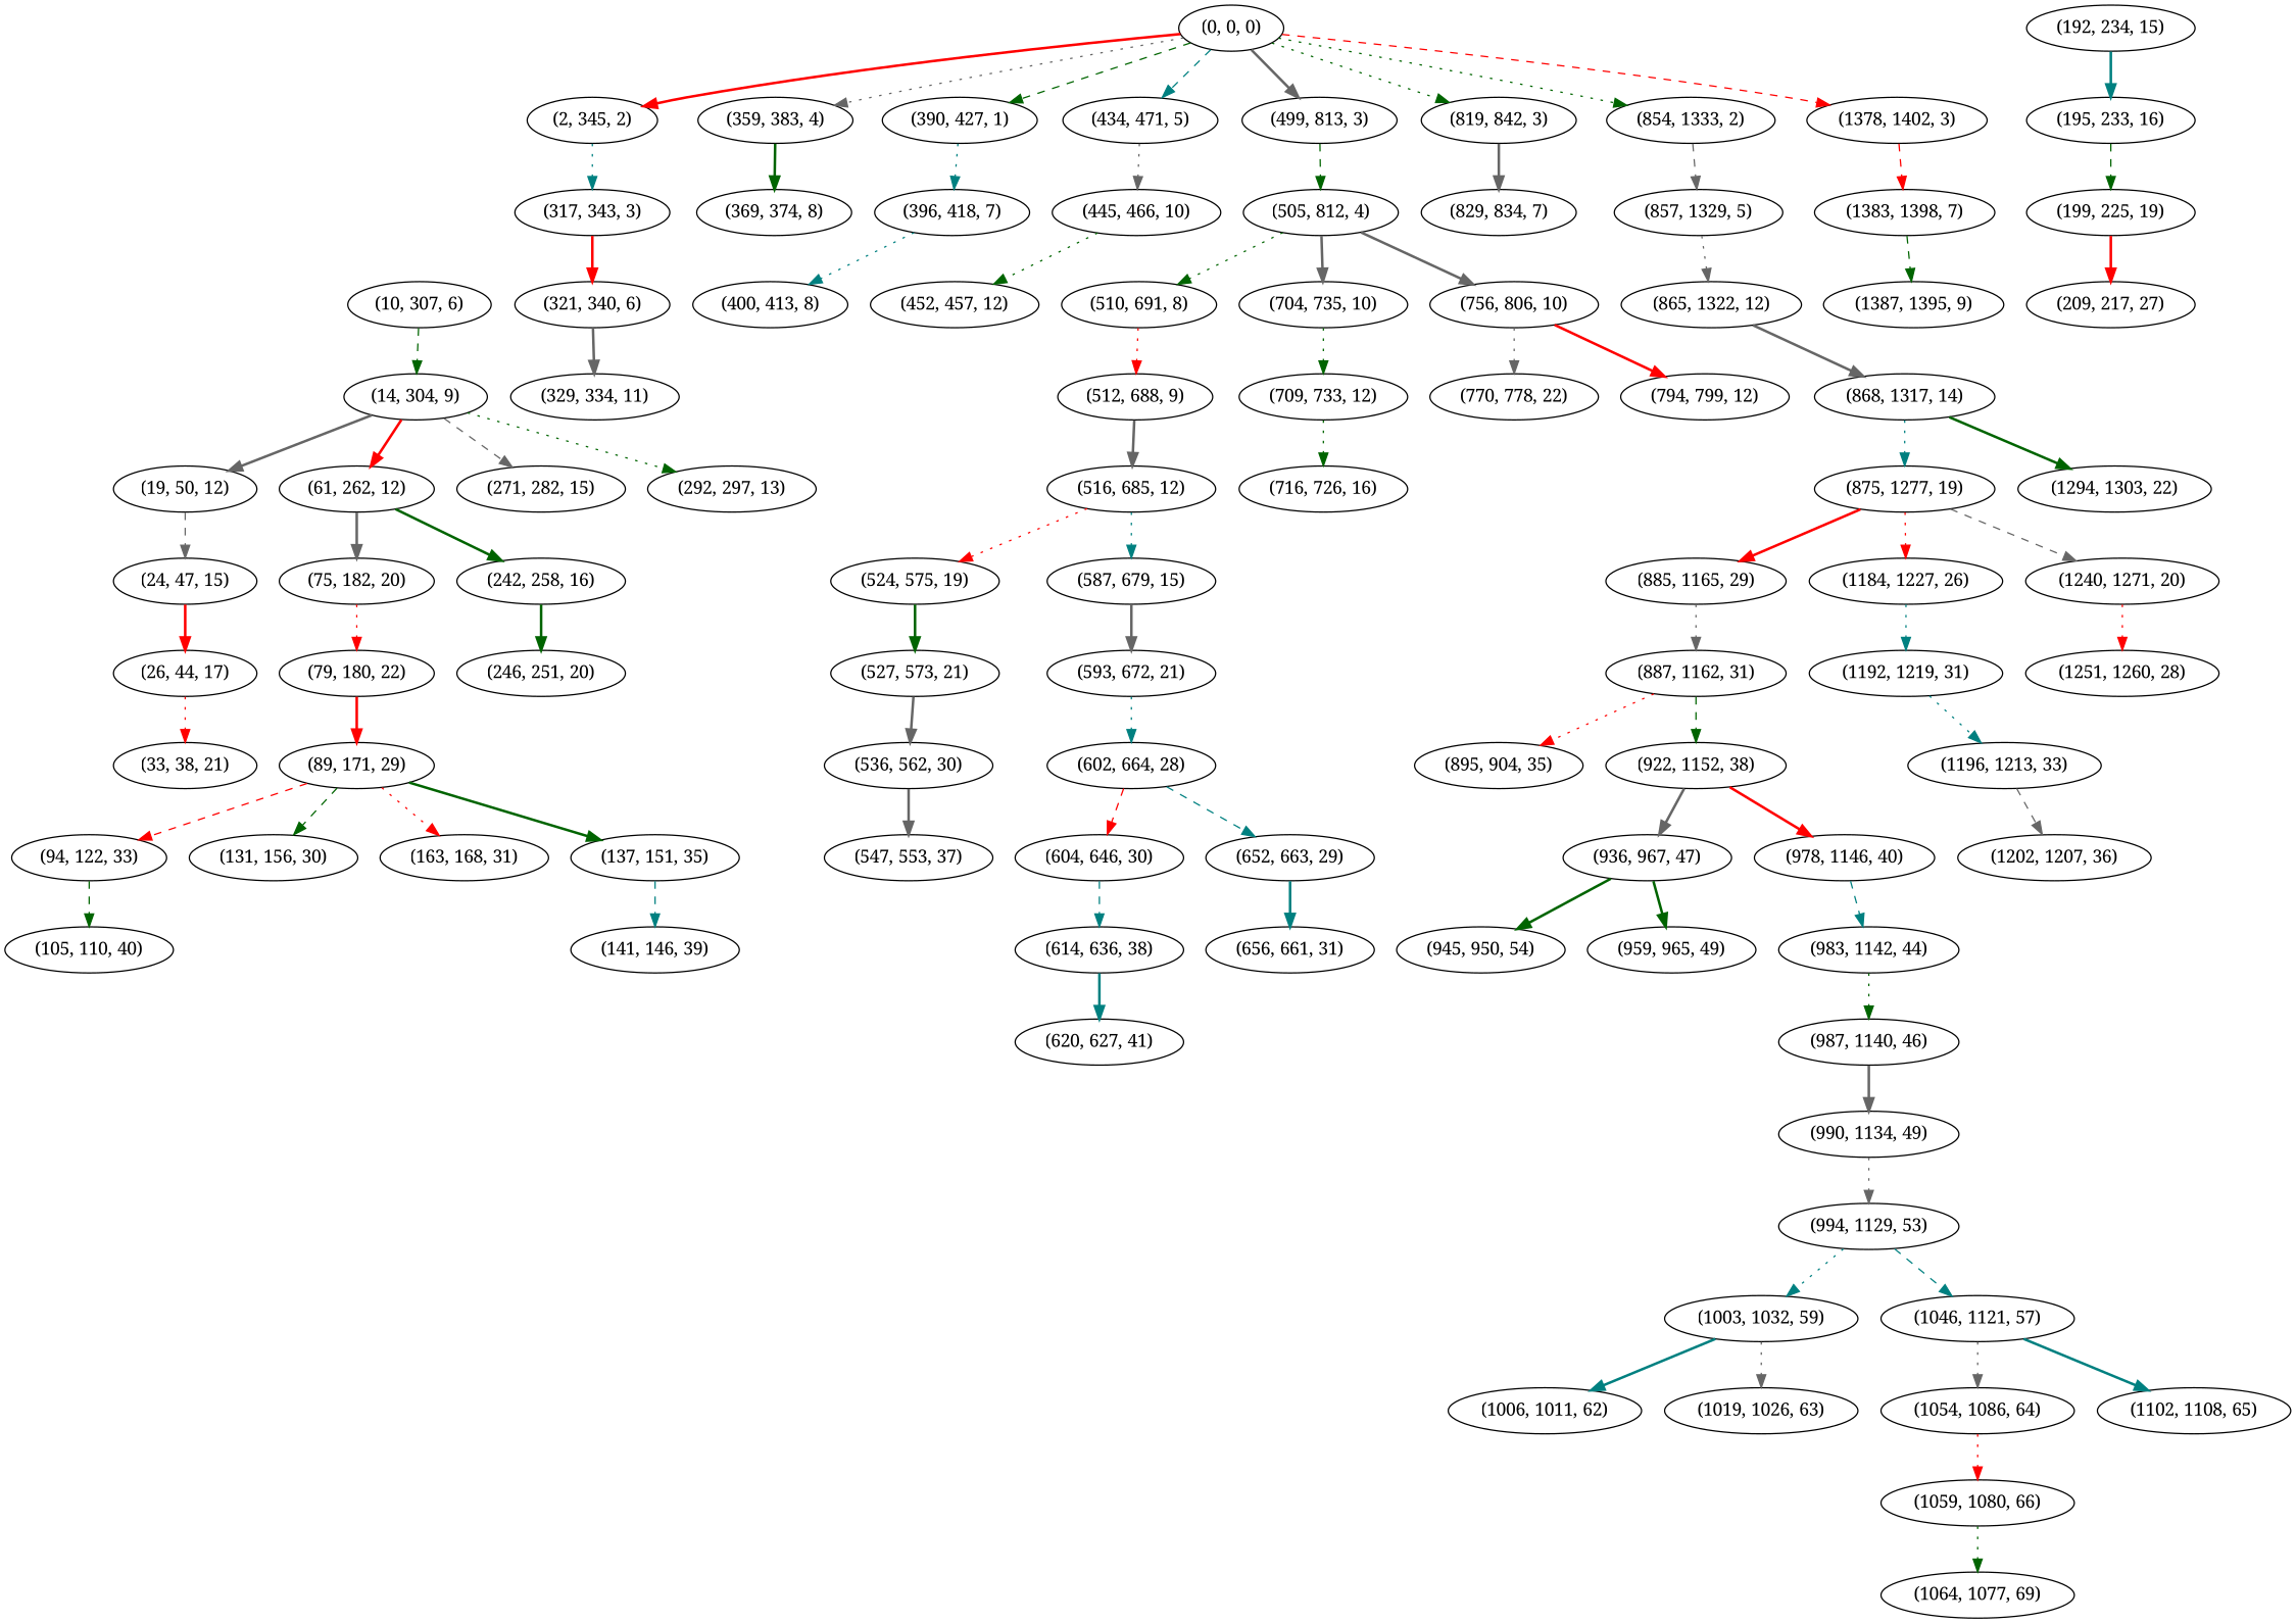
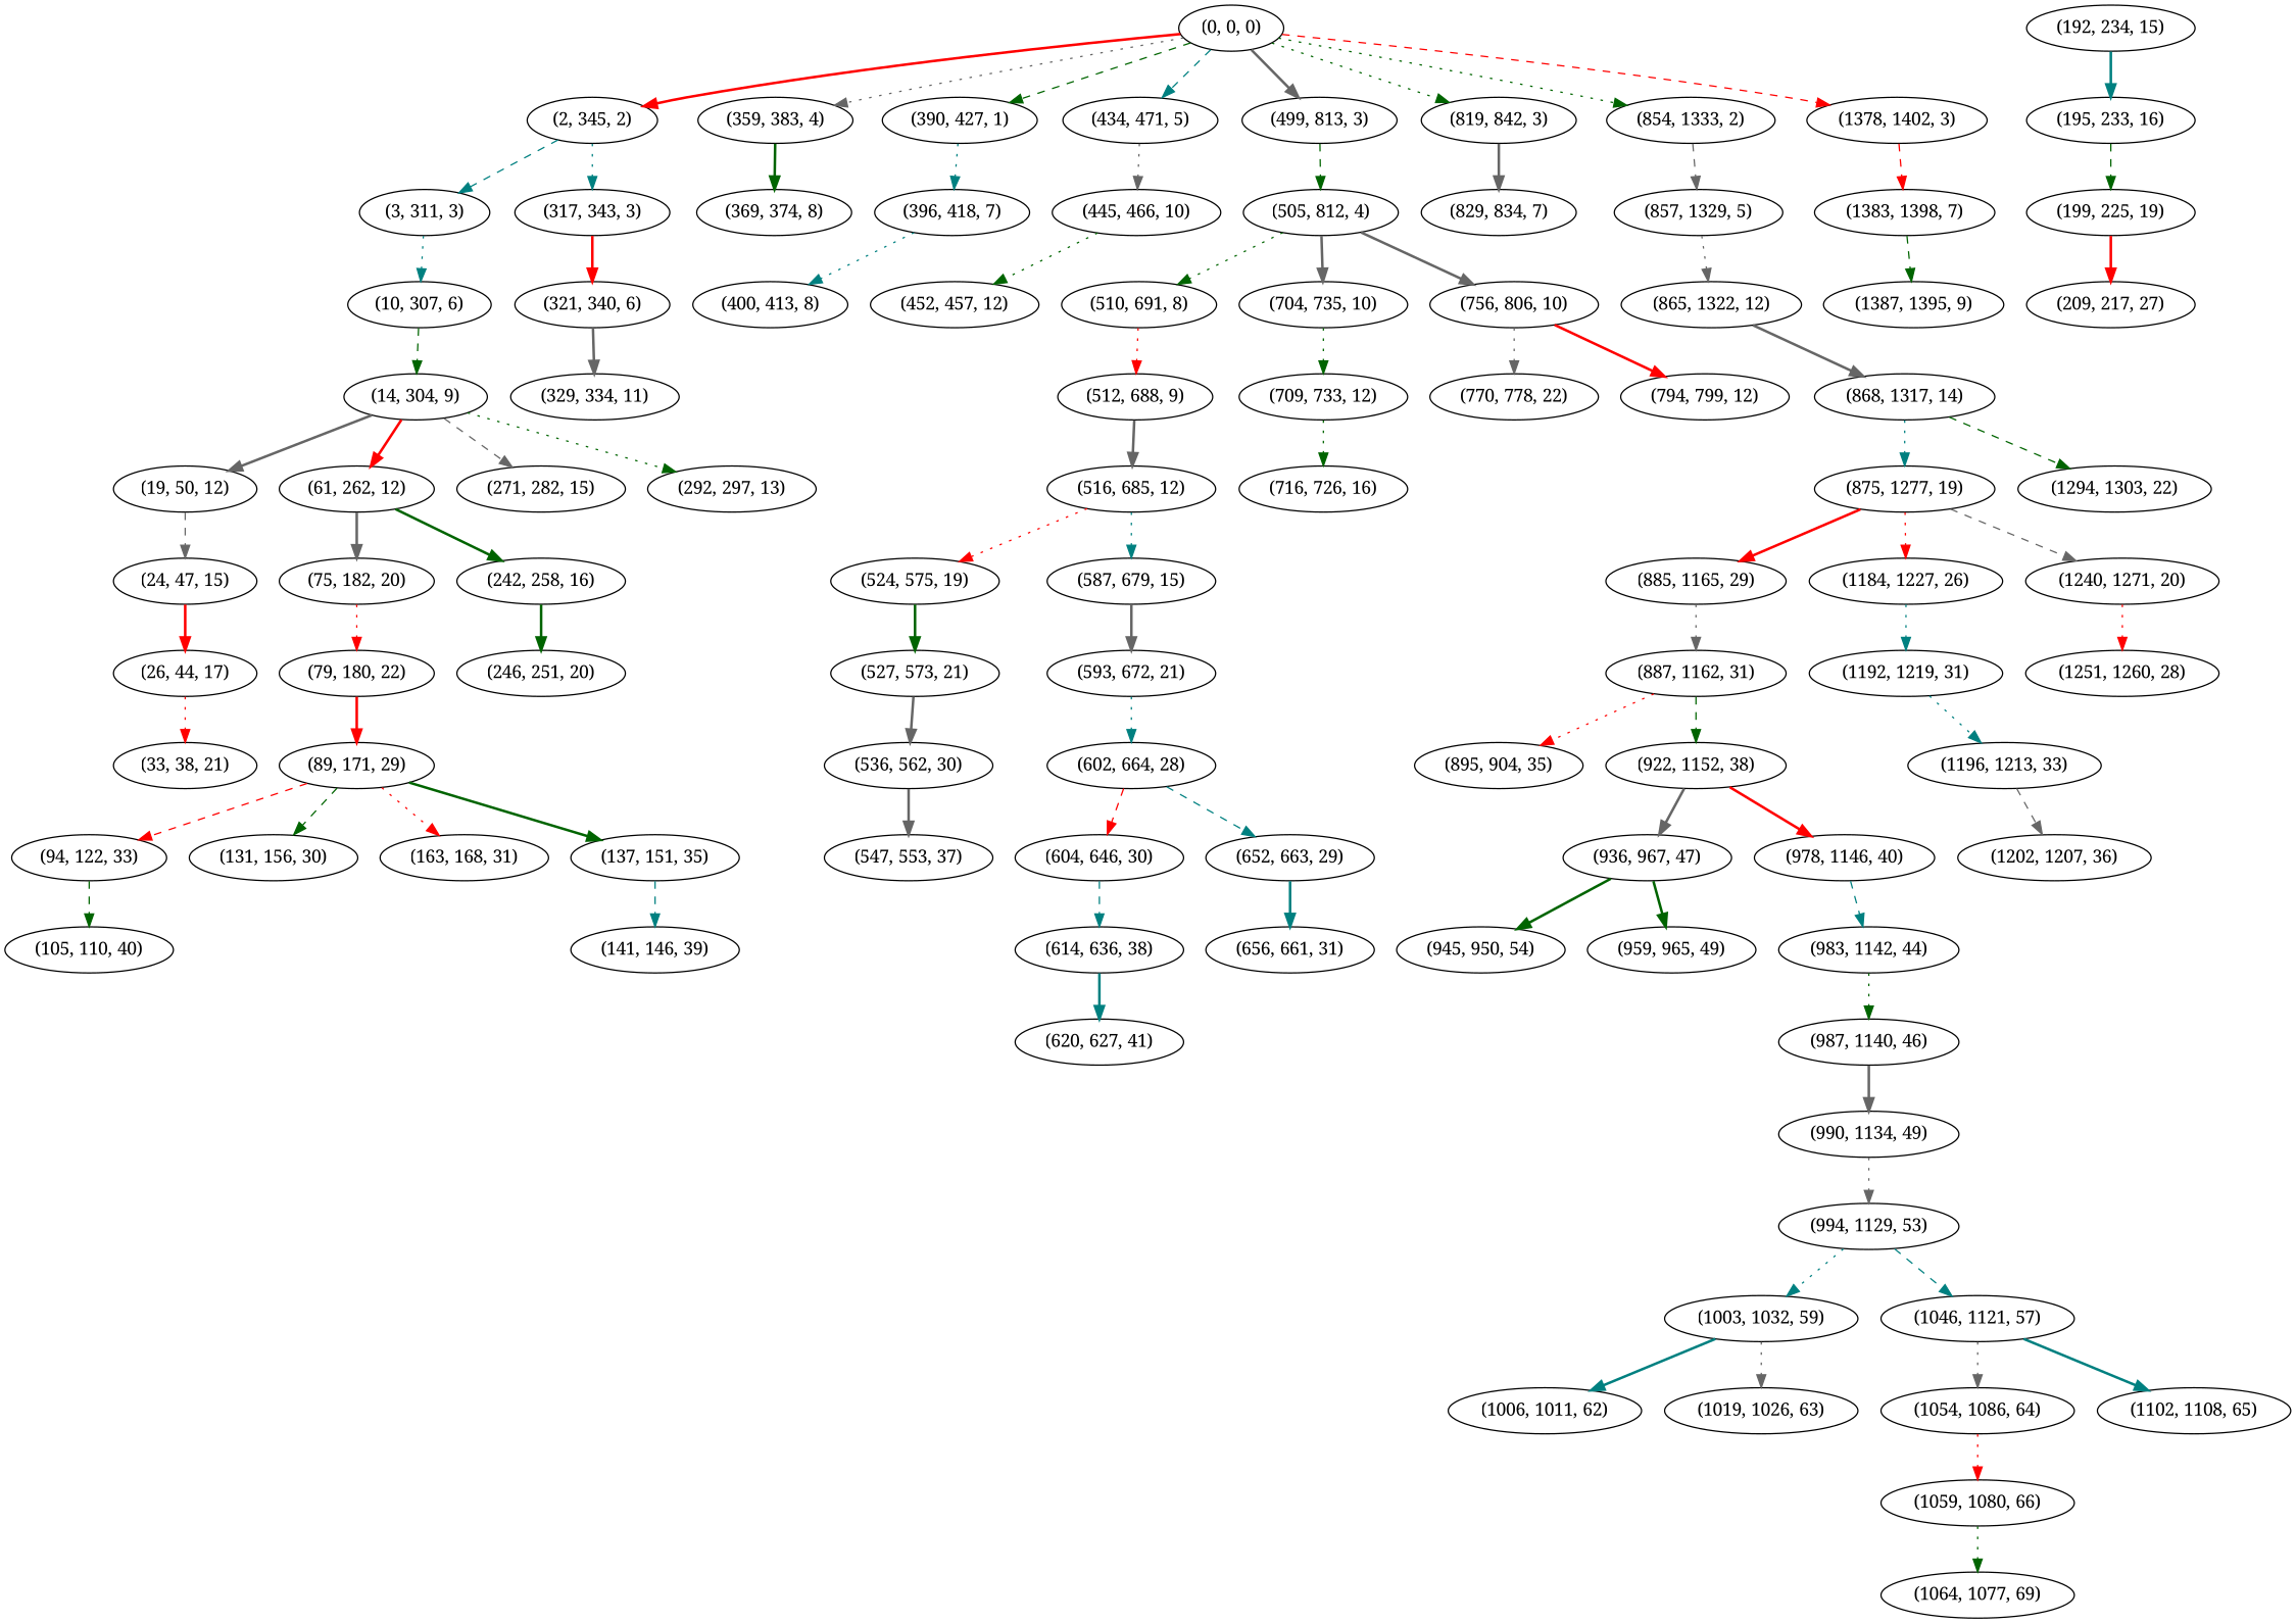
  digraph {
    fontname="Noto Serif"
    node [fontname="Noto Serif"]
    edge [color=gray40 fontname="Noto Serif" style=dotted]
    "(0, 0, 0)"
    "(2, 345, 2)"
    "(359, 383, 4)"
    "(390, 427, 1)"
    "(434, 471, 5)"
    "(499, 813, 3)"
    "(819, 842, 3)"
    "(854, 1333, 2)"
    "(1378, 1402, 3)"
+   "(3, 311, 3)"
    "(317, 343, 3)"
    "(369, 374, 8)"
    "(396, 418, 7)"
    "(445, 466, 10)"
    "(505, 812, 4)"
    "(829, 834, 7)"
    "(857, 1329, 5)"
    "(1383, 1398, 7)"
    "(10, 307, 6)"
    "(321, 340, 6)"
    "(14, 304, 9)"
    "(19, 50, 12)"
    "(61, 262, 12)"
    "(271, 282, 15)"
    "(292, 297, 13)"
    "(24, 47, 15)"
    "(75, 182, 20)"
    "(242, 258, 16)"
    "(26, 44, 17)"
    "(33, 38, 21)"
    "(79, 180, 22)"
    "(192, 234, 15)"
    "(195, 233, 16)"
    "(246, 251, 20)"
    "(89, 171, 29)"
    "(94, 122, 33)"
    "(131, 156, 30)"
    "(163, 168, 31)"
    "(137, 151, 35)"
    "(105, 110, 40)"
    "(141, 146, 39)"
    "(199, 225, 19)"
    "(209, 217, 27)"
    "(329, 334, 11)"
    "(400, 413, 8)"
    "(452, 457, 12)"
    "(510, 691, 8)"
    "(704, 735, 10)"
    "(756, 806, 10)"
    "(512, 688, 9)"
    "(709, 733, 12)"
    "(770, 778, 22)"
    "(794, 799, 12)"
    "(516, 685, 12)"
    "(524, 575, 19)"
    "(587, 679, 15)"
    "(527, 573, 21)"
    "(593, 672, 21)"
    "(536, 562, 30)"
    "(547, 553, 37)"
    "(602, 664, 28)"
    "(604, 646, 30)"
    "(652, 663, 29)"
    "(614, 636, 38)"
    "(656, 661, 31)"
    "(620, 627, 41)"
    "(716, 726, 16)"
    "(865, 1322, 12)"
    "(868, 1317, 14)"
    "(875, 1277, 19)"
    "(1294, 1303, 22)"
    "(885, 1165, 29)"
    "(1184, 1227, 26)"
    "(1240, 1271, 20)"
    "(887, 1162, 31)"
    "(1192, 1219, 31)"
    "(1251, 1260, 28)"
    "(895, 904, 35)"
    "(922, 1152, 38)"
    "(936, 967, 47)"
    "(978, 1146, 40)"
    "(945, 950, 54)"
    "(959, 965, 49)"
    "(983, 1142, 44)"
    "(987, 1140, 46)"
    "(990, 1134, 49)"
    "(994, 1129, 53)"
    "(1003, 1032, 59)"
    "(1046, 1121, 57)"
    "(1006, 1011, 62)"
    "(1019, 1026, 63)"
    "(1054, 1086, 64)"
    "(1102, 1108, 65)"
    "(1059, 1080, 66)"
    "(1064, 1077, 69)"
    "(1196, 1213, 33)"
    "(1202, 1207, 36)"
    "(1387, 1395, 9)"
    "(0, 0, 0)" -> "(2, 345, 2)" [color=red style=bold]
    "(0, 0, 0)" -> "(359, 383, 4)"
    "(0, 0, 0)" -> "(390, 427, 1)" [color=darkgreen style=dashed]
    "(0, 0, 0)" -> "(434, 471, 5)" [color=teal style=dashed]
    "(0, 0, 0)" -> "(499, 813, 3)" [style=bold]
    "(0, 0, 0)" -> "(819, 842, 3)" [color=darkgreen]
    "(0, 0, 0)" -> "(854, 1333, 2)" [color=darkgreen]
    "(0, 0, 0)" -> "(1378, 1402, 3)" [color=red style=dashed]
+   "(2, 345, 2)" -> "(3, 311, 3)" [color=teal style=dashed]
    "(2, 345, 2)" -> "(317, 343, 3)" [color=teal]
    "(359, 383, 4)" -> "(369, 374, 8)" [color=darkgreen style=bold]
    "(390, 427, 1)" -> "(396, 418, 7)" [color=teal]
    "(434, 471, 5)" -> "(445, 466, 10)"
    "(499, 813, 3)" -> "(505, 812, 4)" [color=darkgreen style=dashed]
    "(819, 842, 3)" -> "(829, 834, 7)" [style=bold]
    "(854, 1333, 2)" -> "(857, 1329, 5)" [style=dashed]
    "(1378, 1402, 3)" -> "(1383, 1398, 7)" [color=red style=dashed]
+   "(3, 311, 3)" -> "(10, 307, 6)" [color=teal]
    "(317, 343, 3)" -> "(321, 340, 6)" [color=red style=bold]
    "(396, 418, 7)" -> "(400, 413, 8)" [color=teal]
    "(445, 466, 10)" -> "(452, 457, 12)" [color=darkgreen]
    "(505, 812, 4)" -> "(510, 691, 8)" [color=darkgreen]
    "(505, 812, 4)" -> "(704, 735, 10)" [style=bold]
    "(505, 812, 4)" -> "(756, 806, 10)" [style=bold]
    "(857, 1329, 5)" -> "(865, 1322, 12)"
    "(1383, 1398, 7)" -> "(1387, 1395, 9)" [color=darkgreen style=dashed]
    "(10, 307, 6)" -> "(14, 304, 9)" [color=darkgreen style=dashed]
    "(321, 340, 6)" -> "(329, 334, 11)" [style=bold]
    "(14, 304, 9)" -> "(19, 50, 12)" [style=bold]
    "(14, 304, 9)" -> "(61, 262, 12)" [color=red style=bold]
    "(14, 304, 9)" -> "(271, 282, 15)" [style=dashed]
    "(14, 304, 9)" -> "(292, 297, 13)" [color=darkgreen]
    "(19, 50, 12)" -> "(24, 47, 15)" [style=dashed]
    "(61, 262, 12)" -> "(75, 182, 20)" [style=bold]
    "(61, 262, 12)" -> "(242, 258, 16)" [color=darkgreen style=bold]
    "(24, 47, 15)" -> "(26, 44, 17)" [color=red style=bold]
    "(75, 182, 20)" -> "(79, 180, 22)" [color=red]
    "(242, 258, 16)" -> "(246, 251, 20)" [color=darkgreen style=bold]
    "(26, 44, 17)" -> "(33, 38, 21)" [color=red]
    "(79, 180, 22)" -> "(89, 171, 29)" [color=red style=bold]
    "(192, 234, 15)" -> "(195, 233, 16)" [color=teal style=bold]
    "(195, 233, 16)" -> "(199, 225, 19)" [color=darkgreen style=dashed]
    "(89, 171, 29)" -> "(94, 122, 33)" [color=red style=dashed]
    "(89, 171, 29)" -> "(131, 156, 30)" [color=darkgreen style=dashed]
    "(89, 171, 29)" -> "(163, 168, 31)" [color=red]
    "(89, 171, 29)" -> "(137, 151, 35)" [color=darkgreen style=bold]
    "(94, 122, 33)" -> "(105, 110, 40)" [color=darkgreen style=dashed]
    "(137, 151, 35)" -> "(141, 146, 39)" [color=teal style=dashed]
    "(199, 225, 19)" -> "(209, 217, 27)" [color=red style=bold]
    "(510, 691, 8)" -> "(512, 688, 9)" [color=red]
    "(704, 735, 10)" -> "(709, 733, 12)" [color=darkgreen]
    "(756, 806, 10)" -> "(770, 778, 22)"
    "(756, 806, 10)" -> "(794, 799, 12)" [color=red style=bold]
    "(512, 688, 9)" -> "(516, 685, 12)" [style=bold]
    "(709, 733, 12)" -> "(716, 726, 16)" [color=darkgreen]
    "(516, 685, 12)" -> "(524, 575, 19)" [color=red]
    "(516, 685, 12)" -> "(587, 679, 15)" [color=teal]
    "(524, 575, 19)" -> "(527, 573, 21)" [color=darkgreen style=bold]
    "(587, 679, 15)" -> "(593, 672, 21)" [style=bold]
    "(527, 573, 21)" -> "(536, 562, 30)" [style=bold]
    "(593, 672, 21)" -> "(602, 664, 28)" [color=teal]
    "(536, 562, 30)" -> "(547, 553, 37)" [style=bold]
    "(602, 664, 28)" -> "(604, 646, 30)" [color=red style=dashed]
    "(602, 664, 28)" -> "(652, 663, 29)" [color=teal style=dashed]
    "(604, 646, 30)" -> "(614, 636, 38)" [color=teal style=dashed]
    "(652, 663, 29)" -> "(656, 661, 31)" [color=teal style=bold]
    "(614, 636, 38)" -> "(620, 627, 41)" [color=teal style=bold]
    "(865, 1322, 12)" -> "(868, 1317, 14)" [style=bold]
    "(868, 1317, 14)" -> "(875, 1277, 19)" [color=teal]
-   "(868, 1317, 14)" -> "(1294, 1303, 22)" [color=darkgreen style=bold]
+   "(868, 1317, 14)" -> "(1294, 1303, 22)" [color=darkgreen style=dashed]
    "(875, 1277, 19)" -> "(885, 1165, 29)" [color=red style=bold]
    "(875, 1277, 19)" -> "(1184, 1227, 26)" [color=red]
    "(875, 1277, 19)" -> "(1240, 1271, 20)" [style=dashed]
    "(885, 1165, 29)" -> "(887, 1162, 31)"
    "(1184, 1227, 26)" -> "(1192, 1219, 31)" [color=teal]
    "(1240, 1271, 20)" -> "(1251, 1260, 28)" [color=red]
    "(887, 1162, 31)" -> "(895, 904, 35)" [color=red]
    "(887, 1162, 31)" -> "(922, 1152, 38)" [color=darkgreen style=dashed]
    "(1192, 1219, 31)" -> "(1196, 1213, 33)" [color=teal]
    "(922, 1152, 38)" -> "(936, 967, 47)" [style=bold]
    "(922, 1152, 38)" -> "(978, 1146, 40)" [color=red style=bold]
    "(936, 967, 47)" -> "(945, 950, 54)" [color=darkgreen style=bold]
    "(936, 967, 47)" -> "(959, 965, 49)" [color=darkgreen style=bold]
    "(978, 1146, 40)" -> "(983, 1142, 44)" [color=teal style=dashed]
    "(983, 1142, 44)" -> "(987, 1140, 46)" [color=darkgreen]
    "(987, 1140, 46)" -> "(990, 1134, 49)" [style=bold]
    "(990, 1134, 49)" -> "(994, 1129, 53)"
    "(994, 1129, 53)" -> "(1003, 1032, 59)" [color=teal]
    "(994, 1129, 53)" -> "(1046, 1121, 57)" [color=teal style=dashed]
    "(1003, 1032, 59)" -> "(1006, 1011, 62)" [color=teal style=bold]
    "(1003, 1032, 59)" -> "(1019, 1026, 63)"
    "(1046, 1121, 57)" -> "(1054, 1086, 64)"
    "(1046, 1121, 57)" -> "(1102, 1108, 65)" [color=teal style=bold]
    "(1054, 1086, 64)" -> "(1059, 1080, 66)" [color=red]
    "(1059, 1080, 66)" -> "(1064, 1077, 69)" [color=darkgreen]
    "(1196, 1213, 33)" -> "(1202, 1207, 36)" [style=dashed]
  }
